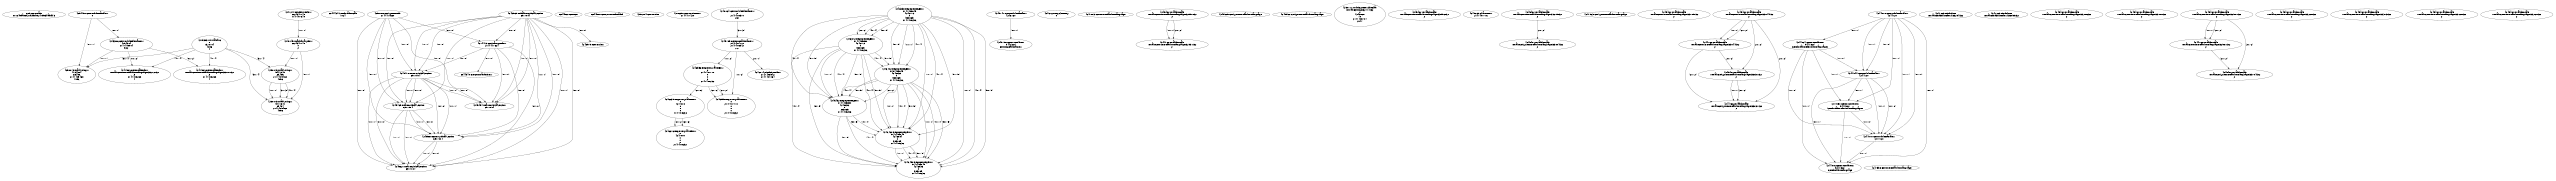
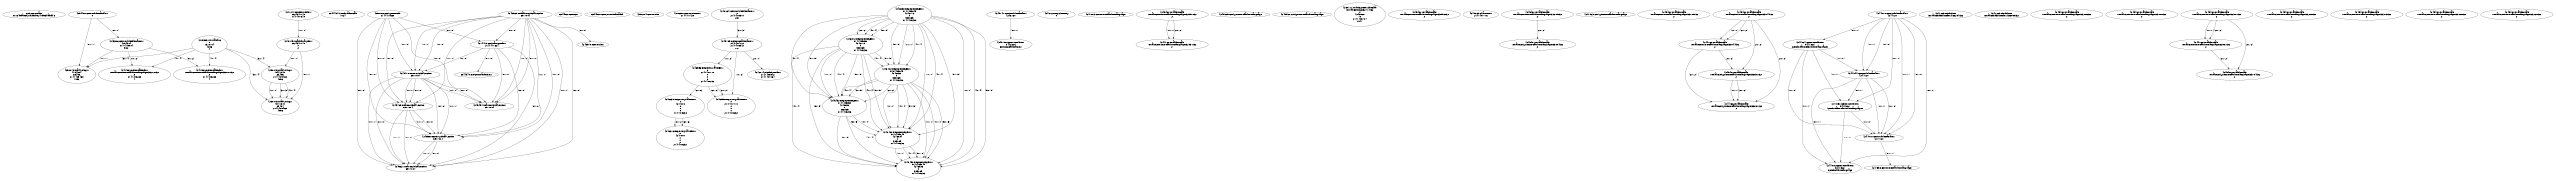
  digraph {
    n1 [label="6850628.main\n001c49dae8d21b398b9247593baddf73"]
    n2 [label="4254480.GetModuleHandleW\n0"]
    n3 [label="4243306.GetModuleFileNameW\n4194304\n2147408904\n522"]
    n4 [label="4250073.LoadStringW\n4194304\n65485\n2147409468\n4096"]
    n5 [label="4247567.GetLocaleInfoW\nretval_GetUserDefaultUILanguage_33272_32\n3\n2147408268\n4"]
    n6 [label="4247567.GetLocaleInfoW\nretval_GetUserDefaultUILanguage_33007_32\n3\n2147408268\n4"]
    n7 [label="6844434.SetThreadLocale\n1024"]
    n8 [label="4243965.InitializeCriticalSection\n6917004"]
    n9 [label="4214413.GetStartupInfoW\n2147417624"]
    n10 [label="4245418.EnterCriticalSection\n6917004"]
    n11 [label="4245469.LeaveCriticalSection\n6917004"]
    n12 [label="4245580.EnterCriticalSection\n6917004"]
    n13 [label="4245621.LeaveCriticalSection\n6917004"]
    n14 [label="4245454.LeaveCriticalSection\n6917004"]
    n15 [label="4243979.GetVersion\n"]
    n16 [label="4250188.GetSystemInfo\n2147417660"]
    n17 [label="6844540.GetCommandLineW\n"]
    n18 [label="6844560.GetACP\n"]
    n19 [label="6844580.GetCurrentThreadId\n"]
    n20 [label="4250204.GetVersion\n"]
    n21 [label="4276690.GetVersionExW\n2147417420"]
    n22 [label="4248064.GetModuleFileNameW\n0\n2147408370\n261"]
    n23 [label="4245785.GetLongPathNameW\n2147407710\n2147406542\n261"]
    n24 [label="4246556.RegQueryValueExW\n0\n2147407710\n0\n0\n0\n2147408232"]
    n25 [label="4246599.RegQueryValueExW\n0\n2147407710\n0\n0\n0\n2147408232"]
    n26 [label="4246014.FindFirstFileW\n2147406542\n2147407064"]
    n27 [label="4215383.VirtualAlloc\n0\n1310704\n4096\n4"]
    n28 [label="4250073.LoadStringW\n9441340\n65485\n2147409468\n4096"]
    n29 [label="4250073.LoadStringW\n9441340\n65484\n2147409468\n4096"]
    n30 [label="4246338.RegOpenKeyExW\n2147483649\n4246772\n0\n983065\n2147408236"]
    n31 [label="4246372.RegOpenKeyExW\n2147483650\n4246772\n0\n983065\n2147408236"]
    n32 [label="4246402.RegOpenKeyExW\n2157483649\n4246832\n0\n983065\n2147408236"]
    n33 [label="4246432.RegOpenKeyExW\n2147483650\n4246832\n0\n983065\n2147408236"]
    n34 [label="4246462.RegOpenKeyExW\n2147483649\n4246884\n0\n983065\n2147408236"]
    n35 [label="4246492.RegOpenKeyExW\n2147483649\n4246936\n0\n983065\n2147408236"]
    n36 [label="4245741.GetModuleHandleW\n4246160"]
    n37 [label="4245758.GetProcAddress\n9441320\nGetLongPathNameW"]
    n38 [label="4246635.RegQueryValueExW\n0\n4247000\n0\n0\n0\n2147408232"]
    n39 [label="4246676.RegQueryValueExW\n0\n4247000\n0\n0\n0\n2147408232"]
    n40 [label="4246722.RegCloseKey\n0"]
    n41 [label="4247883.GetUserDefaultUILanguage\n"]
    n42 [label="4245487.IsValidLocale\nretval_GetUserDefaultUILanguage_32951_32\n2"]
    n43 [label="4244766.IsValidLocale\nretval_GetUserDefaultUILanguage_32951_32\n2"]
    n44 [label="4245525.GetSystemDefaultUILanguage\n"]
    n45 [label="4245552.GetSystemDefaultUILanguage\n"]
    n46 [label="4250171.MultiByteToWideChar\nretval_GetACP_32774_32\n0\n4243868\n10\n2147403704\n2047"]
    n47 [label="4245487.IsValidLocale\nretval_GetUserDefaultUILanguage_33556_32\n2"]
    n48 [label="4245683.CharNextW\n2147407716"]
    n49 [label="4245487.IsValidLocale\nretval_GetUserDefaultUILanguage_33205_32\n2"]
    n50 [label="4245487.IsValidLocale\nretval_GetSystemDefaultUILanguage_33804_32\n2"]
    n51 [label="4247923.GetSystemDefaultUILanguage\n"]
    n52 [label="4245487.IsValidLocale\nretval_GetUserDefaultUILanguage_33709_32\n2"]
    n53 [label="4245487.IsValidLocale\nretval_GetUserDefaultUILanguage_33044_32\n2"]
    n54 [label="4244766.IsValidLocale\nretval_GetUserDefaultUILanguage_33044_32\n2"]
    n55 [label="4245487.IsValidLocale\nretval_GetSystemDefaultUILanguage_33831_32\n2"]
    n56 [label="4244766.IsValidLocale\nretval_GetSystemDefaultUILanguage_33831_32\n2"]
    n57 [label="4244018.GetModuleHandleW\n4244120"]
    n58 [label="4244024.GetProcAddress\n9441320\nGetThreadPreferredUILanguages"]
    n59 [label="4244044.GetModuleHandleW\n4244120"]
    n60 [label="4244050.GetProcAddress\n9441320\nSetThreadPreferredUILanguages"]
    n61 [label="4244070.GetModuleHandleW\n4244120"]
    n62 [label="4244076.GetProcAddress\n9441320\nGetThreadUILanguage"]
    n63 [label="4247558.GetUserDefaultUILanguage\n"]
    n64 [label="4247247.FindFirstFileW\n3224341740\n2147407640"]
    n65 [label="4248145.LoadLibraryExW\n3224341740\n0\n2"]
    n66 [label="4247263.FindClose\nretval_FindFirstFileW_33294_32"]
    n67 [label="4247263.FindClose\nretval_FindFirstFileW_33059_32"]
    n68 [label="4245487.IsValidLocale\nretval_GetUserDefaultUILanguage_33206_32\n2"]
    n69 [label="4245487.IsValidLocale\nretval_GetUserDefaultUILanguage_33000_32\n2"]
    n70 [label="4245487.IsValidLocale\nretval_GetUserDefaultUILanguage_32981_32\n2"]
    n71 [label="4244766.IsValidLocale\nretval_GetUserDefaultUILanguage_32981_32\n2"]
    n72 [label="4245487.IsValidLocale\nretval_GetSystemDefaultUILanguage_33704_32\n2"]
    n73 [label="4245487.IsValidLocale\nretval_GetUserDefaultUILanguage_33228_32\n2"]
    n74 [label="4245487.IsValidLocale\nretval_GetUserDefaultUILanguage_33373_32\n2"]
    n75 [label="4245487.IsValidLocale\nretval_GetUserDefaultUILanguage_33028_32\n2"]
    n76 [label="4245487.IsValidLocale\nretval_GetUserDefaultUILanguage_33260_32\n2"]
    n2 -> n3 [label="(0-->1)"]
    n2 -> n4 [label="(0-->1)"]
    n3 -> n4 [label="(1-->1)"]
    n3 -> n5 [label="(0-->2)"]
    n3 -> n6 [label="(0-->2)"]
    n8 -> n9 [label="(0-->0)"]
    n8 -> n10 [label="(1-->1)"]
    n8 -> n10 [label="(0-->0)"]
    n8 -> n11 [label="(1-->1)"]
    n8 -> n11 [label="(0-->0)"]
    n8 -> n12 [label="(1-->1)"]
    n8 -> n12 [label="(0-->0)"]
    n8 -> n13 [label="(1-->1)"]
    n8 -> n13 [label="(0-->0)"]
    n8 -> n14 [label="(1-->1)"]
    n8 -> n14 [label="(0-->0)"]
    n8 -> n15 [label="(0-->0)"]
    n9 -> n10 [label="(0-->0)"]
    n9 -> n12 [label="(0-->0)"]
    n9 -> n13 [label="(0-->0)"]
    n9 -> n14 [label="(0-->0)"]
    n9 -> n17 [label="(0-->0)"]
    n10 -> n11 [label="(1-->1)"]
    n10 -> n11 [label="(0-->0)"]
    n10 -> n12 [label="(1-->1)"]
    n10 -> n12 [label="(0-->0)"]
    n10 -> n13 [label="(1-->1)"]
    n10 -> n13 [label="(0-->0)"]
    n10 -> n14 [label="(1-->1)"]
    n10 -> n14 [label="(0-->0)"]
    n11 -> n12 [label="(1-->1)"]
    n11 -> n12 [label="(0-->0)"]
    n11 -> n13 [label="(1-->1)"]
    n11 -> n13 [label="(0-->0)"]
    n12 -> n13 [label="(1-->1)"]
    n12 -> n13 [label="(0-->0)"]
    n16 -> n9 [label="(0-->0)"]
    n16 -> n10 [label="(0-->0)"]
    n16 -> n11 [label="(0-->0)"]
    n16 -> n12 [label="(0-->0)"]
    n16 -> n13 [label="(0-->0)"]
    n16 -> n14 [label="(0-->0)"]
    n22 -> n23 [label="(3-->3)"]
    n23 -> n24 [label="(1-->2)"]
    n23 -> n25 [label="(1-->2)"]
    n23 -> n26 [label="(2-->1)"]
    n24 -> n25 [label="(2-->2)"]
    n24 -> n25 [label="(6-->6)"]
    n24 -> n38 [label="(6-->6)"]
    n27 -> n4 [label="(3-->4)"]
    n27 -> n5 [label="(4-->4)"]
    n27 -> n6 [label="(4-->4)"]
    n27 -> n28 [label="(3-->4)"]
    n27 -> n29 [label="(3-->4)"]
    n28 -> n29 [label="(1-->1)"]
    n28 -> n29 [label="(3-->3)"]
    n28 -> n29 [label="(4-->4)"]
    n30 -> n31 [label="(2-->2)"]
    n30 -> n31 [label="(4-->4)"]
    n30 -> n31 [label="(5-->5)"]
    n30 -> n32 [label="(1-->1)"]
    n30 -> n32 [label="(4-->4)"]
    n30 -> n32 [label="(5-->5)"]
    n30 -> n33 [label="(4-->4)"]
    n30 -> n33 [label="(5-->5)"]
    n30 -> n34 [label="(1-->1)"]
    n30 -> n34 [label="(4-->4)"]
    n30 -> n34 [label="(5-->5)"]
    n30 -> n35 [label="(1-->1)"]
    n30 -> n35 [label="(4-->4)"]
    n30 -> n35 [label="(5-->5)"]
    n31 -> n32 [label="(4-->4)"]
    n31 -> n32 [label="(5-->5)"]
    n31 -> n33 [label="(1-->1)"]
    n31 -> n33 [label="(4-->4)"]
    n31 -> n33 [label="(5-->5)"]
    n31 -> n34 [label="(4-->4)"]
    n31 -> n34 [label="(5-->5)"]
    n31 -> n35 [label="(4-->4)"]
    n31 -> n35 [label="(5-->5)"]
    n32 -> n33 [label="(2-->2)"]
    n32 -> n33 [label="(4-->4)"]
    n32 -> n33 [label="(5-->5)"]
    n32 -> n34 [label="(1-->1)"]
    n32 -> n34 [label="(4-->4)"]
    n32 -> n34 [label="(5-->5)"]
    n32 -> n35 [label="(1-->1)"]
    n32 -> n35 [label="(4-->4)"]
    n32 -> n35 [label="(5-->5)"]
    n33 -> n34 [label="(4-->4)"]
    n33 -> n34 [label="(5-->5)"]
    n33 -> n35 [label="(4-->4)"]
    n33 -> n35 [label="(5-->5)"]
    n34 -> n35 [label="(1-->1)"]
    n34 -> n35 [label="(4-->4)"]
    n34 -> n35 [label="(5-->5)"]
    n36 -> n37 [label="(0-->1)"]
    n38 -> n39 [label="(2-->2)"]
    n38 -> n39 [label="(6-->6)"]
    n42 -> n43 [label="(1-->1)"]
    n42 -> n43 [label="(2-->2)"]
    n49 -> n50 [label="(2-->2)"]
    n53 -> n54 [label="(1-->1)"]
    n53 -> n54 [label="(2-->2)"]
    n53 -> n55 [label="(2-->2)"]
    n53 -> n56 [label="(2-->2)"]
    n54 -> n55 [label="(2-->2)"]
    n54 -> n56 [label="(2-->2)"]
    n55 -> n56 [label="(1-->1)"]
    n55 -> n56 [label="(2-->2)"]
    n57 -> n58 [label="(0-->1)"]
    n57 -> n59 [label="(1-->1)"]
    n57 -> n59 [label="(0-->0)"]
    n57 -> n60 [label="(0-->1)"]
    n57 -> n61 [label="(1-->1)"]
    n57 -> n61 [label="(0-->0)"]
    n57 -> n62 [label="(0-->1)"]
    n58 -> n59 [label="(1-->0)"]
    n58 -> n60 [label="(1-->1)"]
    n58 -> n61 [label="(1-->0)"]
    n58 -> n62 [label="(1-->1)"]
    n59 -> n60 [label="(0-->1)"]
    n59 -> n61 [label="(1-->1)"]
    n59 -> n61 [label="(0-->0)"]
    n59 -> n62 [label="(0-->1)"]
    n60 -> n61 [label="(1-->0)"]
    n60 -> n62 [label="(1-->1)"]
-   n61 -> n62 [label="(0-->1)"]
+   n61 -> n63 [label="(0-->1)"]
    n64 -> n65 [label="(1-->1)"]
    n65 -> n28 [label="(0-->1)"]
    n65 -> n29 [label="(0-->1)"]
    n70 -> n71 [label="(1-->1)"]
    n70 -> n71 [label="(2-->2)"]
    n70 -> n72 [label="(2-->2)"]
    n71 -> n72 [label="(2-->2)"]
  }
